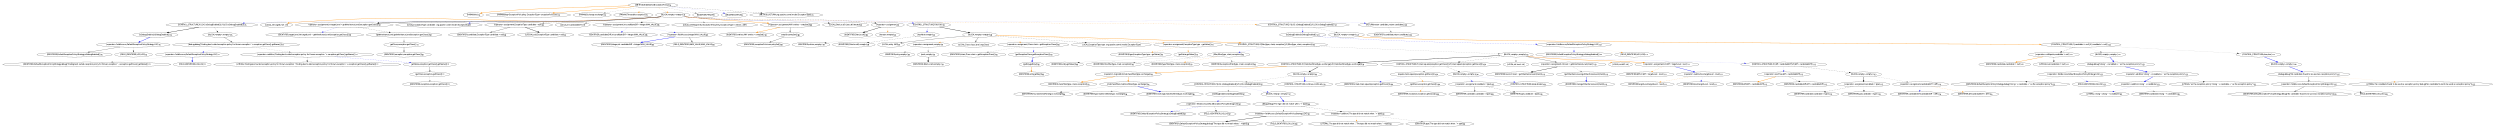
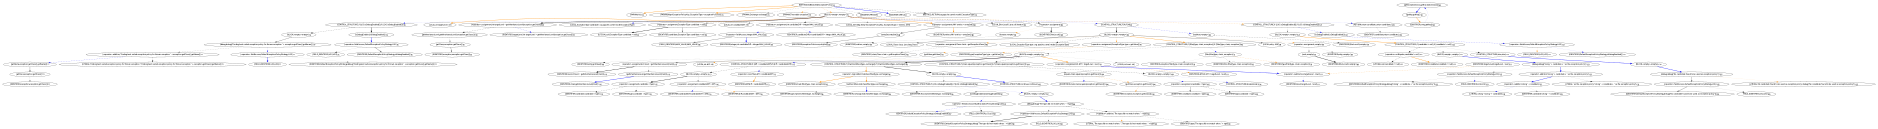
  digraph {
    fontname=Roboto
    node [fontname=Roboto]
    edge [color=gray40 fontname=Roboto style=dotted]
    n1 [label=<(METHOD,findMatchedExceptionPolicy)<SUB>74</SUB>>]
    n2 [label=<(PARAM,this)<SUB>74</SUB>>]
    n3 [label=<(PARAM,Map&lt;ExceptionPolicyKey, ExceptionType&gt; exceptionPolicices)<SUB>74</SUB>>]
    n4 [label=<(PARAM,Exchange exchange)<SUB>74</SUB>>]
    n5 [label=<(PARAM,Throwable exception)<SUB>75</SUB>>]
    n6 [label=<(BLOCK,&lt;empty&gt;,&lt;empty&gt;)<SUB>75</SUB>>]
    n7 [label=<(MODIFIER,PRIVATE)>]
    n8 [label=<(MODIFIER,VIRTUAL)>]
    n9 [label=<(METHOD_RETURN,org.apache.camel.model.ExceptionType)<SUB>74</SUB>>]
    n10 [label=<(CONTROL_STRUCTURE,if (LOG.isDebugEnabled()),if (LOG.isDebugEnabled()))<SUB>76</SUB>>]
    n11 [label=<(LOCAL,int targetLevel: int)>]
    n12 [label=<(&lt;operator&gt;.assignment,int targetLevel = getInheritanceLevel(exception.getClass()))<SUB>81</SUB>>]
    n13 [label=<(LOCAL,ExceptionType candidate: org.apache.camel.model.ExceptionType)>]
    n14 [label=<(&lt;operator&gt;.assignment,ExceptionType candidate = null)<SUB>83</SUB>>]
    n15 [label=<(LOCAL,int candidateDiff: int)>]
    n16 [label=<(&lt;operator&gt;.assignment,int candidateDiff = Integer.MAX_VALUE)<SUB>85</SUB>>]
    n17 [label=<(LOCAL,Set&lt;Map.Entry&lt;ExceptionPolicyKey, ExceptionType&gt;&gt; entries: ANY)>]
    n18 [label=<(&lt;operator&gt;.assignment,ANY entries = entrySet())<SUB>88</SUB>>]
    n19 [label=<(LOCAL,$iterLocal0: java.util.Iterator)<SUB>89</SUB>>]
    n20 [label=<(&lt;operator&gt;.assignment,)<SUB>89</SUB>>]
    n21 [label=<(CONTROL_STRUCTURE,FOR,FOR)<SUB>89</SUB>>]
    n22 [label=<(CONTROL_STRUCTURE,if (LOG.isDebugEnabled()),if (LOG.isDebugEnabled()))<SUB>121</SUB>>]
    n23 [label=<(RETURN,return candidate;,return candidate;)<SUB>129</SUB>>]
    n24 [label=<(isDebugEnabled,isDebugEnabled())<SUB>76</SUB>>]
    n25 [label=<(BLOCK,&lt;empty&gt;,&lt;empty&gt;)<SUB>76</SUB>>]
    n26 [label=<(IDENTIFIER,targetLevel,int targetLevel = getInheritanceLevel(exception.getClass()))<SUB>81</SUB>>]
    n27 [label=<(getInheritanceLevel,getInheritanceLevel(exception.getClass()))<SUB>81</SUB>>]
    n28 [label=<(IDENTIFIER,candidate,ExceptionType candidate = null)<SUB>83</SUB>>]
    n29 [label=<(LITERAL,null,ExceptionType candidate = null)<SUB>83</SUB>>]
    n30 [label=<(IDENTIFIER,candidateDiff,int candidateDiff = Integer.MAX_VALUE)<SUB>85</SUB>>]
    n31 [label=<(&lt;operator&gt;.fieldAccess,Integer.MAX_VALUE)<SUB>85</SUB>>]
    n32 [label=<(IDENTIFIER,entries,ANY entries = entrySet())<SUB>88</SUB>>]
    n33 [label=<(entrySet,entrySet())<SUB>88</SUB>>]
    n34 [label=<(IDENTIFIER,$iterLocal0,)<SUB>89</SUB>>]
    n35 [label=<(iterator,&lt;empty&gt;)<SUB>89</SUB>>]
    n36 [label=<(hasNext,&lt;empty&gt;)<SUB>89</SUB>>]
    n37 [label=<(BLOCK,&lt;empty&gt;,&lt;empty&gt;)<SUB>89</SUB>>]
    n38 [label=<(isDebugEnabled,isDebugEnabled())<SUB>121</SUB>>]
    n39 [label=<(BLOCK,&lt;empty&gt;,&lt;empty&gt;)<SUB>121</SUB>>]
    n40 [label=<(IDENTIFIER,candidate,return candidate;)<SUB>129</SUB>>]
    n41 [label=<(&lt;operator&gt;.fieldAccess,DefaultExceptionPolicyStrategy.LOG)<SUB>76</SUB>>]
    n42 [label=<(debug,debug(&quot;Finding best suited exception policy for thrown exception &quot; + exception.getClass().getName()))<SUB>77</SUB>>]
    n43 [label=<(IDENTIFIER,DefaultExceptionPolicyStrategy,isDebugEnabled())<SUB>76</SUB>>]
    n44 [label=<(FIELD_IDENTIFIER,LOG,LOG)<SUB>76</SUB>>]
    n45 [label=<(&lt;operator&gt;.fieldAccess,DefaultExceptionPolicyStrategy.LOG)<SUB>77</SUB>>]
    n46 [label=<(&lt;operator&gt;.addition,&quot;Finding best suited exception policy for thrown exception &quot; + exception.getClass().getName())<SUB>77</SUB>>]
    n47 [label=<(IDENTIFIER,DefaultExceptionPolicyStrategy,debug(&quot;Finding best suited exception policy for thrown exception &quot; + exception.getClass().getName()))<SUB>77</SUB>>]
    n48 [label=<(FIELD_IDENTIFIER,LOG,LOG)<SUB>77</SUB>>]
    n49 [label=<(LITERAL,&quot;Finding best suited exception policy for thrown exception &quot;,&quot;Finding best suited exception policy for thrown exception &quot; + exception.getClass().getName())<SUB>77</SUB>>]
    n50 [label=<(getName,exception.getClass().getName())<SUB>77</SUB>>]
    n51 [label=<(getClass,exception.getClass())<SUB>77</SUB>>]
    n52 [label=<(IDENTIFIER,exception,exception.getClass())<SUB>77</SUB>>]
    n53 [label=<(getClass,exception.getClass())<SUB>81</SUB>>]
    n54 [label=<(IDENTIFIER,exception,exception.getClass())<SUB>81</SUB>>]
    n55 [label=<(IDENTIFIER,Integer,int candidateDiff = Integer.MAX_VALUE)<SUB>85</SUB>>]
    n56 [label=<(FIELD_IDENTIFIER,MAX_VALUE,MAX_VALUE)<SUB>85</SUB>>]
    n57 [label=<(IDENTIFIER,exceptionPolicices,entrySet())<SUB>88</SUB>>]
    n58 [label=<(IDENTIFIER,entries,&lt;empty&gt;)<SUB>89</SUB>>]
    n59 [label=<(IDENTIFIER,$iterLocal0,&lt;empty&gt;)<SUB>89</SUB>>]
    n60 [label=<(LOCAL,entry: ANY)<SUB>89</SUB>>]
    n61 [label=<(&lt;operator&gt;.assignment,&lt;empty&gt;)<SUB>89</SUB>>]
    n62 [label=<(LOCAL,Class clazz: java.lang.Class)>]
    n63 [label=<(&lt;operator&gt;.assignment,Class clazz = getExceptionClass())<SUB>90</SUB>>]
    n64 [label=<(LOCAL,ExceptionType type: org.apache.camel.model.ExceptionType)>]
    n65 [label=<(&lt;operator&gt;.assignment,ExceptionType type = getValue())<SUB>91</SUB>>]
    n66 [label=<(CONTROL_STRUCTURE,if (filter(type, clazz, exception)),if (filter(type, clazz, exception)))<SUB>93</SUB>>]
    n67 [label=<(IDENTIFIER,entry,&lt;empty&gt;)<SUB>89</SUB>>]
    n68 [label=<(next,&lt;empty&gt;)<SUB>89</SUB>>]
    n69 [label=<(IDENTIFIER,clazz,Class clazz = getExceptionClass())<SUB>90</SUB>>]
    n70 [label=<(getExceptionClass,getExceptionClass())<SUB>90</SUB>>]
    n71 [label=<(IDENTIFIER,type,ExceptionType type = getValue())<SUB>91</SUB>>]
    n72 [label=<(getValue,getValue())<SUB>91</SUB>>]
    n73 [label=<(filter,filter(type, clazz, exception))<SUB>93</SUB>>]
    n74 [label=<(BLOCK,&lt;empty&gt;,&lt;empty&gt;)<SUB>93</SUB>>]
    n75 [label=<(IDENTIFIER,$iterLocal0,&lt;empty&gt;)<SUB>89</SUB>>]
    n76 [label=<(getKey,getKey())<SUB>90</SUB>>]
    n77 [label=<(IDENTIFIER,entry,getKey())<SUB>90</SUB>>]
    n78 [label=<(IDENTIFIER,entry,getValue())<SUB>98</SUB>>]
    n79 [label=<(IDENTIFIER,this,filter(type, clazz, exception))<SUB>93</SUB>>]
    n80 [label=<(IDENTIFIER,type,filter(type, clazz, exception))<SUB>93</SUB>>]
    n81 [label=<(IDENTIFIER,exception,filter(type, clazz, exception))<SUB>93</SUB>>]
    n82 [label=<(CONTROL_STRUCTURE,if (!matchesWhen(type, exchange)),if (!matchesWhen(type, exchange)))<SUB>96</SUB>>]
    n83 [label=<(CONTROL_STRUCTURE,if (clazz.equals(exception.getClass())),if (clazz.equals(exception.getClass())))<SUB>104</SUB>>]
    n84 [label=<(LOCAL,int level: int)>]
    n85 [label=<(&lt;operator&gt;.assignment,int level = getInheritanceLevel(clazz))<SUB>110</SUB>>]
    n86 [label=<(LOCAL,int diff: int)>]
    n87 [label=<(&lt;operator&gt;.assignment,int diff = targetLevel - level)<SUB>111</SUB>>]
    n88 [label=<(CONTROL_STRUCTURE,if (diff &lt; candidateDiff),if (diff &lt; candidateDiff))<SUB>113</SUB>>]
    n89 [label=<(IDENTIFIER,clazz,filter(type, clazz, exception))<SUB>93</SUB>>]
    n90 [label=<(&lt;operator&gt;.logicalNot,!matchesWhen(type, exchange))<SUB>96</SUB>>]
    n91 [label=<(BLOCK,&lt;empty&gt;,&lt;empty&gt;)<SUB>96</SUB>>]
    n92 [label=<(equals,clazz.equals(exception.getClass()))<SUB>104</SUB>>]
    n93 [label=<(BLOCK,&lt;empty&gt;,&lt;empty&gt;)<SUB>104</SUB>>]
    n94 [label=<(IDENTIFIER,level,int level = getInheritanceLevel(clazz))<SUB>110</SUB>>]
    n95 [label=<(getInheritanceLevel,getInheritanceLevel(clazz))<SUB>110</SUB>>]
    n96 [label=<(IDENTIFIER,diff,int diff = targetLevel - level)<SUB>111</SUB>>]
    n97 [label=<(&lt;operator&gt;.subtraction,targetLevel - level)<SUB>111</SUB>>]
    n98 [label=<(&lt;operator&gt;.lessThan,diff &lt; candidateDiff)<SUB>113</SUB>>]
    n99 [label=<(BLOCK,&lt;empty&gt;,&lt;empty&gt;)<SUB>113</SUB>>]
    n100 [label=<(matchesWhen,matchesWhen(type, exchange))<SUB>96</SUB>>]
    n101 [label=<(CONTROL_STRUCTURE,if (LOG.isDebugEnabled()),if (LOG.isDebugEnabled()))<SUB>97</SUB>>]
    n102 [label=<(CONTROL_STRUCTURE,continue;,continue;)<SUB>100</SUB>>]
    n103 [label=<(IDENTIFIER,this,matchesWhen(type, exchange))<SUB>96</SUB>>]
    n104 [label=<(IDENTIFIER,type,matchesWhen(type, exchange))<SUB>96</SUB>>]
    n105 [label=<(IDENTIFIER,exchange,matchesWhen(type, exchange))<SUB>96</SUB>>]
    n106 [label=<(isDebugEnabled,isDebugEnabled())<SUB>97</SUB>>]
    n107 [label=<(BLOCK,&lt;empty&gt;,&lt;empty&gt;)<SUB>97</SUB>>]
    n108 [label=<(&lt;operator&gt;.fieldAccess,DefaultExceptionPolicyStrategy.LOG)<SUB>97</SUB>>]
    n109 [label=<(debug,debug(&quot;The type did not match when: &quot; + type))<SUB>98</SUB>>]
    n110 [label=<(IDENTIFIER,DefaultExceptionPolicyStrategy,isDebugEnabled())<SUB>97</SUB>>]
    n111 [label=<(FIELD_IDENTIFIER,LOG,LOG)<SUB>97</SUB>>]
    n112 [label=<(&lt;operator&gt;.fieldAccess,DefaultExceptionPolicyStrategy.LOG)<SUB>98</SUB>>]
    n113 [label=<(&lt;operator&gt;.addition,&quot;The type did not match when: &quot; + type)<SUB>98</SUB>>]
    n114 [label=<(IDENTIFIER,DefaultExceptionPolicyStrategy,debug(&quot;The type did not match when: &quot; + type))<SUB>98</SUB>>]
    n115 [label=<(FIELD_IDENTIFIER,LOG,LOG)<SUB>98</SUB>>]
    n116 [label=<(LITERAL,&quot;The type did not match when: &quot;,&quot;The type did not match when: &quot; + type)<SUB>98</SUB>>]
    n117 [label=<(IDENTIFIER,type,&quot;The type did not match when: &quot; + type)<SUB>98</SUB>>]
    n118 [label=<(IDENTIFIER,clazz,clazz.equals(exception.getClass()))<SUB>104</SUB>>]
    n119 [label=<(getClass,exception.getClass())<SUB>104</SUB>>]
    n120 [label=<(&lt;operator&gt;.assignment,candidate = type)<SUB>105</SUB>>]
    n121 [label=<(CONTROL_STRUCTURE,break;,break;)<SUB>106</SUB>>]
    n122 [label=<(IDENTIFIER,exception,exception.getClass())<SUB>104</SUB>>]
    n123 [label=<(IDENTIFIER,candidate,candidate = type)<SUB>105</SUB>>]
    n124 [label=<(IDENTIFIER,type,candidate = type)<SUB>105</SUB>>]
    n125 [label=<(IDENTIFIER,clazz,getInheritanceLevel(clazz))<SUB>110</SUB>>]
    n126 [label=<(IDENTIFIER,targetLevel,targetLevel - level)<SUB>111</SUB>>]
    n127 [label=<(IDENTIFIER,level,targetLevel - level)<SUB>111</SUB>>]
    n128 [label=<(IDENTIFIER,diff,diff &lt; candidateDiff)<SUB>113</SUB>>]
-   n129 [label=<(IDENTIFIER,candidateDiff,diff &lt; candidateDiff)<SUB>113</SUB>>]
    n130 [label=<(&lt;operator&gt;.assignment,candidate = type)<SUB>115</SUB>>]
    n131 [label=<(&lt;operator&gt;.assignment,candidateDiff = diff)<SUB>116</SUB>>]
    n132 [label=<(IDENTIFIER,candidate,candidate = type)<SUB>115</SUB>>]
    n133 [label=<(IDENTIFIER,type,candidate = type)<SUB>115</SUB>>]
    n134 [label=<(IDENTIFIER,candidateDiff,candidateDiff = diff)<SUB>116</SUB>>]
    n135 [label=<(IDENTIFIER,diff,candidateDiff = diff)<SUB>116</SUB>>]
    n136 [label=<(&lt;operator&gt;.fieldAccess,DefaultExceptionPolicyStrategy.LOG)<SUB>121</SUB>>]
    n137 [label=<(CONTROL_STRUCTURE,if (candidate != null),if (candidate != null))<SUB>122</SUB>>]
    n138 [label=<(IDENTIFIER,DefaultExceptionPolicyStrategy,isDebugEnabled())<SUB>121</SUB>>]
    n139 [label=<(FIELD_IDENTIFIER,LOG,LOG)<SUB>121</SUB>>]
    n140 [label=<(&lt;operator&gt;.notEquals,candidate != null)<SUB>122</SUB>>]
    n141 [label=<(BLOCK,&lt;empty&gt;,&lt;empty&gt;)<SUB>122</SUB>>]
    n142 [label=<(CONTROL_STRUCTURE,else,else)<SUB>124</SUB>>]
    n143 [label=<(IDENTIFIER,candidate,candidate != null)<SUB>122</SUB>>]
    n144 [label=<(LITERAL,null,candidate != null)<SUB>122</SUB>>]
    n145 [label=<(debug,debug(&quot;Using &quot; + candidate + &quot; as the exception policy&quot;))<SUB>123</SUB>>]
    n146 [label=<(BLOCK,&lt;empty&gt;,&lt;empty&gt;)<SUB>124</SUB>>]
    n147 [label=<(&lt;operator&gt;.fieldAccess,DefaultExceptionPolicyStrategy.LOG)<SUB>123</SUB>>]
    n148 [label=<(&lt;operator&gt;.addition,&quot;Using &quot; + candidate + &quot; as the exception policy&quot;)<SUB>123</SUB>>]
    n149 [label=<(IDENTIFIER,DefaultExceptionPolicyStrategy,debug(&quot;Using &quot; + candidate + &quot; as the exception policy&quot;))<SUB>123</SUB>>]
    n150 [label=<(FIELD_IDENTIFIER,LOG,LOG)<SUB>123</SUB>>]
    n151 [label=<(&lt;operator&gt;.addition,&quot;Using &quot; + candidate)<SUB>123</SUB>>]
    n152 [label=<(LITERAL,&quot; as the exception policy&quot;,&quot;Using &quot; + candidate + &quot; as the exception policy&quot;)<SUB>123</SUB>>]
    n153 [label=<(LITERAL,&quot;Using &quot;,&quot;Using &quot; + candidate)<SUB>123</SUB>>]
    n154 [label=<(IDENTIFIER,candidate,&quot;Using &quot; + candidate)<SUB>123</SUB>>]
    n155 [label=<(debug,debug(&quot;No candidate found to be used as exception policy&quot;))<SUB>125</SUB>>]
    n156 [label=<(&lt;operator&gt;.fieldAccess,DefaultExceptionPolicyStrategy.LOG)<SUB>125</SUB>>]
    n157 [label=<(LITERAL,&quot;No candidate found to be used as exception policy&quot;,debug(&quot;No candidate found to be used as exception policy&quot;))<SUB>125</SUB>>]
    n158 [label=<(IDENTIFIER,DefaultExceptionPolicyStrategy,debug(&quot;No candidate found to be used as exception policy&quot;))<SUB>125</SUB>>]
    n159 [label=<(FIELD_IDENTIFIER,LOG,LOG)<SUB>125</SUB>>]
    n1 -> n2 [color=darkorange style=bold]
    n1 -> n3 [color=darkorange style=bold]
    n1 -> n4 [style=dashed]
    n1 -> n5 [color=darkorange]
    n1 -> n6 [color=darkorange style=dashed]
    n1 -> n7 [style=dashed]
-   n1 -> n8 [color=blue]
+   n1 -> n8 [color=blue style=bold]
    n1 -> n9 [color=black style=dashed]
    n6 -> n10 [color=blue]
    n6 -> n11 [color=darkorange style=bold]
    n6 -> n12 [color=black style=bold]
    n6 -> n13 [color=blue]
    n6 -> n14 [style=dashed]
    n6 -> n15
    n6 -> n16 [color=black]
    n6 -> n17
    n6 -> n18 [color=darkorange style=bold]
    n6 -> n19 [color=black]
    n6 -> n20 [color=black style=dashed]
    n6 -> n21 [color=blue]
    n6 -> n22 [color=darkorange style=dashed]
    n6 -> n23 [color=blue]
    n10 -> n24 [color=black style=bold]
    n10 -> n25 [color=black style=dashed]
    n12 -> n26 [color=blue style=dashed]
    n12 -> n27 [color=black style=dashed]
    n14 -> n28 [style=bold]
    n14 -> n29 [color=black style=bold]
    n16 -> n30 [color=blue]
    n16 -> n31 [color=blue]
    n18 -> n32 [color=darkorange style=bold]
    n18 -> n33 [style=bold]
    n20 -> n34 [color=black style=bold]
    n20 -> n35 [color=darkorange]
    n21 -> n36 [color=blue style=dashed]
    n21 -> n37 [color=black style=bold]
    n22 -> n38 [color=blue style=dashed]
    n22 -> n39 [style=dashed]
    n23 -> n40 [style=dashed]
    n24 -> n41 [color=blue style=bold]
    n25 -> n42 [style=bold]
    n27 -> n53 [style=dashed]
    n31 -> n55 [color=blue style=bold]
    n31 -> n56 [style=bold]
    n33 -> n57 [style=bold]
    n35 -> n58 [color=black]
    n36 -> n59 [color=black style=dashed]
    n37 -> n60 [style=bold]
    n37 -> n61 [color=darkorange]
    n37 -> n62 [style=bold]
    n37 -> n63 [color=darkorange]
    n37 -> n64 [color=black style=dashed]
    n37 -> n65 [color=darkorange style=dashed]
    n37 -> n66 [color=darkorange style=bold]
    n38 -> n136 [color=blue style=dashed]
    n39 -> n137 [color=darkorange style=bold]
    n41 -> n43 [style=bold]
    n41 -> n44 [color=black]
    n42 -> n45 [color=blue]
    n42 -> n46 [style=dashed]
    n45 -> n47
    n45 -> n48 [color=blue style=bold]
    n46 -> n49 [color=black style=dashed]
    n46 -> n50 [color=blue style=dashed]
    n50 -> n51 [style=bold]
    n51 -> n52 [style=dashed]
    n53 -> n54 [style=bold]
    n61 -> n67
    n61 -> n68 [style=dashed]
    n63 -> n69 [style=dashed]
-   n63 -> n70 [color=blue]
+   n77 -> n70 [color=blue]
    n65 -> n71 [color=darkorange style=dashed]
    n65 -> n72 [color=darkorange]
    n66 -> n73 [color=blue]
    n66 -> n74 [style=dashed]
    n68 -> n75 [color=black style=bold]
    n70 -> n76 [color=blue style=bold]
    n72 -> n78 [color=black]
    n73 -> n79 [style=dashed]
    n73 -> n80 [color=darkorange style=dashed]
    n73 -> n81
    n74 -> n82 [color=black style=bold]
    n74 -> n83 [color=black style=dashed]
    n74 -> n84
    n74 -> n85 [style=bold]
    n74 -> n86 [color=darkorange]
    n74 -> n87 [color=darkorange style=bold]
    n74 -> n88 [color=blue]
    n76 -> n77 [color=darkorange style=bold]
    n82 -> n90 [color=darkorange style=bold]
    n82 -> n91 [color=black style=bold]
    n83 -> n92
    n83 -> n93 [color=black style=dashed]
    n85 -> n94 [color=black style=bold]
    n85 -> n95 [style=dashed]
    n87 -> n96 [color=darkorange style=dashed]
    n87 -> n97 [color=blue style=bold]
    n88 -> n98 [color=blue]
    n88 -> n99 [color=black style=dashed]
    n90 -> n89 [color=darkorange style=bold]
    n90 -> n100 [color=darkorange style=bold]
    n91 -> n101 [style=dashed]
    n91 -> n102 [color=blue style=bold]
    n92 -> n118 [color=blue]
    n92 -> n119 [color=darkorange style=dashed]
    n93 -> n120 [color=blue]
    n93 -> n121 [color=blue]
    n95 -> n125 [color=blue style=bold]
-   n97 -> n126 [color=darkorange style=dashed]
+   n126 -> n97 [color=darkorange style=dashed]
    n97 -> n127 [color=blue]
    n98 -> n128 [color=darkorange style=bold]
-   n98 -> n129 [color=black style=dashed]
    n99 -> n130 [color=black style=bold]
    n99 -> n131 [style=dashed]
    n100 -> n103 [color=black]
    n100 -> n104
    n100 -> n105 [color=blue style=bold]
    n101 -> n106
    n101 -> n107 [color=blue]
    n106 -> n108 [color=blue]
    n107 -> n109 [color=blue style=bold]
    n108 -> n110 [color=blue style=dashed]
    n108 -> n111 [color=black style=dashed]
    n109 -> n112
    n109 -> n113 [color=black style=dashed]
    n112 -> n114 [color=black style=bold]
    n112 -> n115
    n113 -> n116 [color=darkorange]
    n113 -> n117 [style=dashed]
    n119 -> n122 [color=darkorange style=dashed]
    n120 -> n123 [style=bold]
    n120 -> n124 [color=black style=dashed]
    n130 -> n132 [color=black style=dashed]
    n130 -> n133 [color=black]
    n131 -> n134 [color=blue]
    n131 -> n135 [color=darkorange style=dashed]
    n136 -> n138 [color=blue]
    n136 -> n139 [color=darkorange]
    n137 -> n140 [color=black style=dashed]
    n137 -> n141
    n137 -> n142 [color=black]
    n140 -> n143 [color=darkorange style=bold]
    n140 -> n144 [color=black style=dashed]
    n141 -> n145 [color=blue style=bold]
    n142 -> n146 [color=blue style=bold]
    n145 -> n147
    n145 -> n148 [color=blue style=bold]
    n146 -> n155 [color=blue style=bold]
    n147 -> n149 [color=black]
    n147 -> n150 [color=blue]
    n148 -> n151 [color=blue style=bold]
    n148 -> n152 [color=black]
    n151 -> n153 [color=blue]
    n151 -> n154
    n155 -> n156 [style=bold]
    n155 -> n157 [color=darkorange]
    n156 -> n158 [style=bold]
    n156 -> n159 [color=black]
  }
